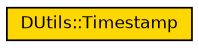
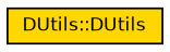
  digraph {
    rankdir=LR
-   n1 [color=black fillcolor=gold fontname=Helvetica fontsize=10 height=0.2 label="DUtils::Timestamp" shape=record style=filled width=0.4]
+   n1 [color=black fillcolor=gold fontname=Helvetica fontsize=10 height=0.2 label="DUtils::DUtils" shape=record style=filled width=0.4]
  }
